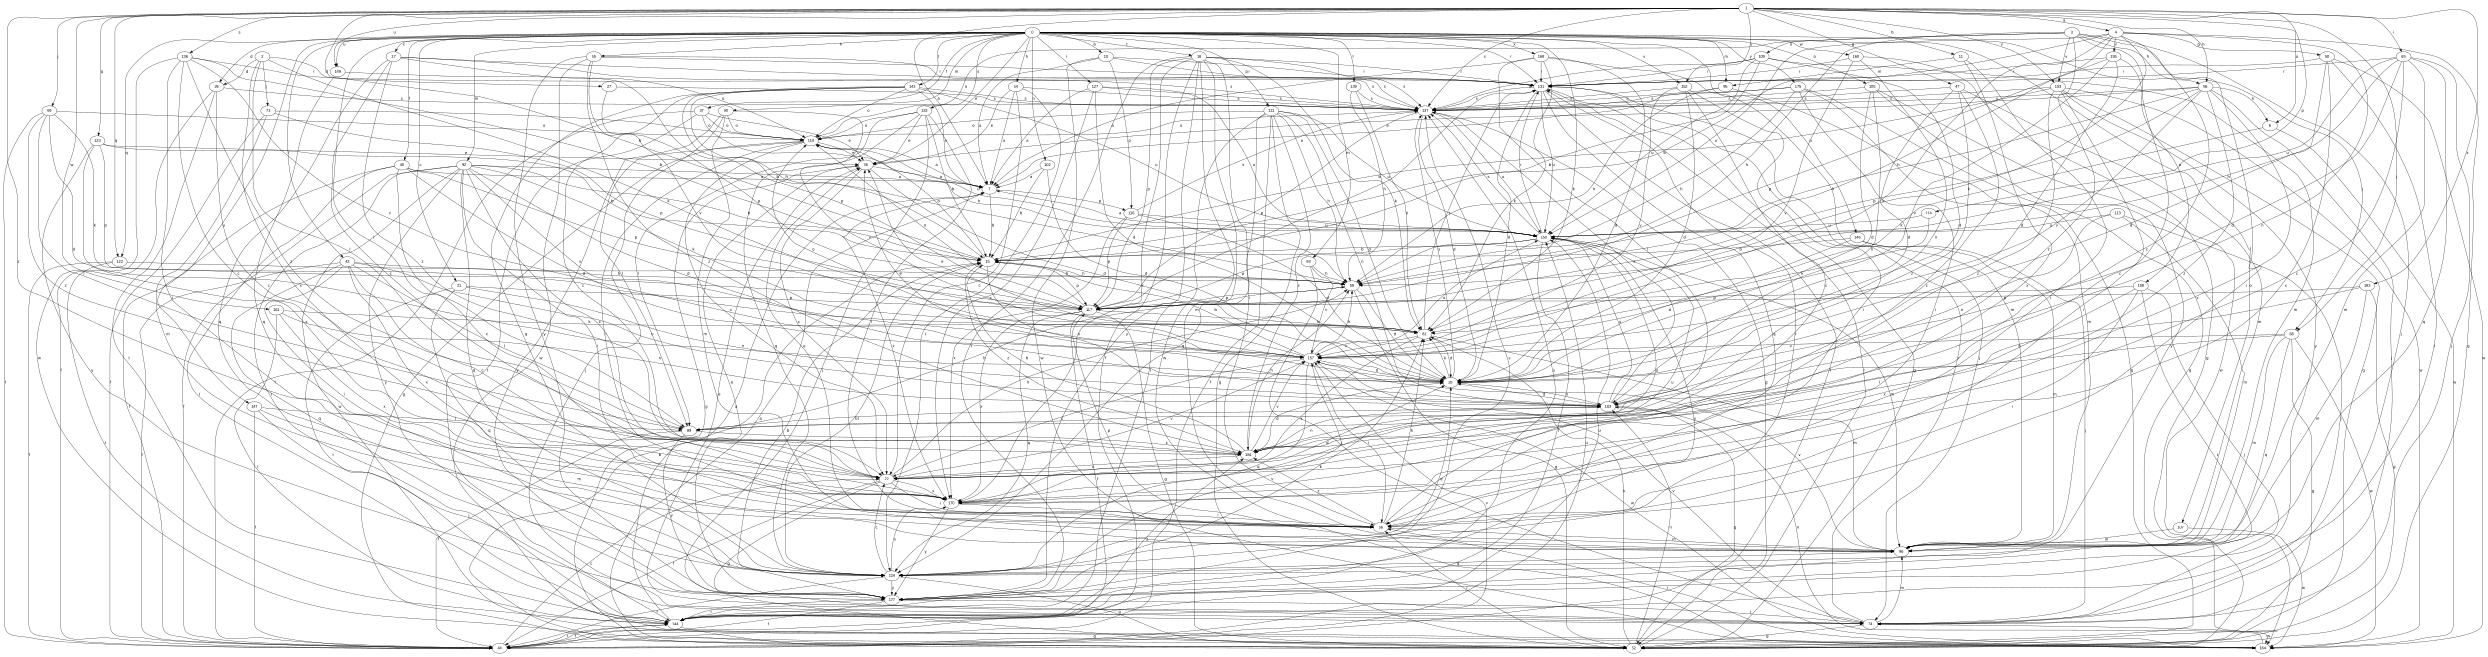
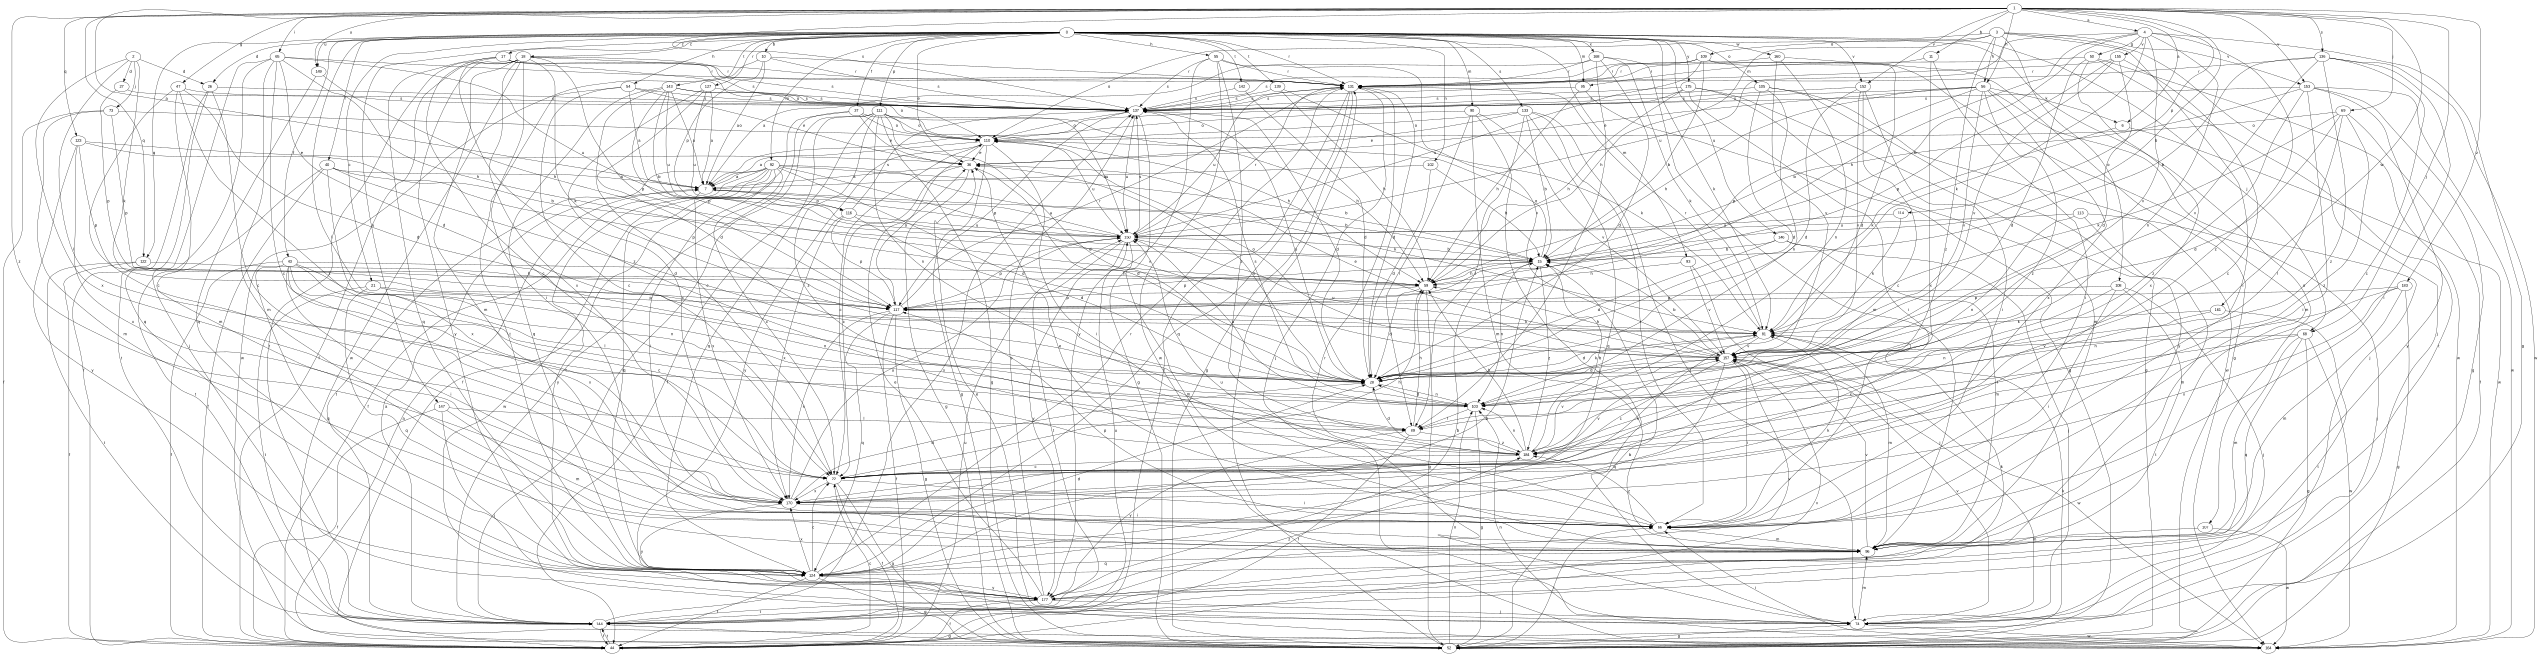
  strict digraph {
    fontname="Liberation Sans"
    node [fontname="Liberation Sans"]
    edge [fontname="Liberation Sans"]
    0
    10
    17
    18
    21
    26
    36
    37
    40
    43
    54
    55
    68
    81
    89
    90
    92
    93
    95
    102
    105
    107
    111
    122
    127
    131
    133
    139
+   142
    143
    146
    147
    149
    152
    160
    168
    175
    7
    137
    164
    116
    110
    184
    22
    124
    170
    66
    117
    44
    96
    144
    177
    103
    52
    28
    59
    157
    74
    15
    150
    113
    1
    4
    6
    11
    47
    56
    65
    69
    114
    123
    136
    153
    161
    183
    50
    155
    2
    27
    73
    3
    108
    109
    0 -> 10 [label=b]
    0 -> 17 [label=c]
    0 -> 18 [label=c]
    0 -> 21 [label=c]
    0 -> 26 [label=d]
    0 -> 36 [label=e]
    0 -> 37 [label=f]
    0 -> 40 [label=f]
    0 -> 43 [label=f]
    0 -> 54 [label=h]
    0 -> 55 [label=h]
    0 -> 68 [label=j]
    0 -> 81 [label=k]
    0 -> 89 [label=l]
    0 -> 90 [label=m]
    0 -> 92 [label=m]
    0 -> 93 [label=m]
    0 -> 95 [label=m]
    0 -> 102 [label=n]
    0 -> 105 [label=o]
    0 -> 107 [label=o]
    0 -> 111 [label=p]
    0 -> 122 [label=q]
    0 -> 127 [label=r]
    0 -> 131 [label=r]
    0 -> 133 [label=s]
    0 -> 139 [label=t]
+   0 -> 142 [label=t]
    0 -> 143 [label=t]
    0 -> 146 [label=u]
    0 -> 147 [label=u]
    0 -> 149 [label=u]
    0 -> 152 [label=v]
    0 -> 160 [label=w]
    0 -> 168 [label=x]
    0 -> 175 [label=y]
    10 -> 131 [label=r]
    10 -> 7 [label=a]
    10 -> 137 [label=s]
    10 -> 164 [label=w]
    10 -> 116 [label=p]
    17 -> 131 [label=r]
    17 -> 137 [label=s]
    17 -> 110 [label=o]
    17 -> 184 [label=z]
    17 -> 22 [label=c]
    17 -> 124 [label=q]
    18 -> 81 [label=k]
    18 -> 131 [label=r]
    18 -> 137 [label=s]
    18 -> 164 [label=w]
    18 -> 170 [label=x]
    18 -> 66 [label=i]
    18 -> 117 [label=p]
    18 -> 44 [label=f]
    18 -> 96 [label=m]
    18 -> 144 [label=t]
    18 -> 177 [label=y]
    21 -> 124 [label=q]
    21 -> 117 [label=p]
    21 -> 144 [label=t]
    21 -> 103 [label=n]
    26 -> 137 [label=s]
    26 -> 22 [label=c]
    26 -> 44 [label=f]
    26 -> 144 [label=t]
    36 -> 7 [label=a]
    36 -> 22 [label=c]
    36 -> 52 [label=g]
    36 -> 28 [label=d]
    37 -> 36 [label=e]
    37 -> 110 [label=o]
    37 -> 44 [label=f]
    37 -> 144 [label=t]
    37 -> 59 [label=h]
    40 -> 7 [label=a]
    40 -> 170 [label=x]
    40 -> 117 [label=p]
    40 -> 44 [label=f]
    40 -> 144 [label=t]
    40 -> 28 [label=d]
    43 -> 89 [label=l]
    43 -> 22 [label=c]
    43 -> 124 [label=q]
    43 -> 170 [label=x]
    43 -> 66 [label=i]
    43 -> 44 [label=f]
    43 -> 103 [label=n]
    43 -> 59 [label=h]
    54 -> 36 [label=e]
    54 -> 7 [label=a]
    54 -> 137 [label=s]
    54 -> 22 [label=c]
    54 -> 124 [label=t]
    55 -> 131 [label=r]
    55 -> 137 [label=s]
    55 -> 164 [label=w]
    55 -> 184 [label=z]
    55 -> 177 [label=y]
    55 -> 157 [label=v]
    68 -> 89 [label=l]
    68 -> 164 [label=w]
    68 -> 124 [label=q]
    68 -> 96 [label=m]
    68 -> 52 [label=g]
    68 -> 157 [label=v]
    81 -> 131 [label=r]
    81 -> 170 [label=x]
    81 -> 96 [label=m]
    81 -> 28 [label=d]
    81 -> 157 [label=v]
    89 -> 184 [label=z]
    89 -> 44 [label=f]
    89 -> 177 [label=y]
    89 -> 59 [label=h]
    90 -> 89 [label=l]
    90 -> 110 [label=o]
    90 -> 96 [label=m]
    90 -> 157 [label=v]
    90 -> 74 [label=j]
    92 -> 81 [label=k]
    92 -> 7 [label=a]
    92 -> 164 [label=w]
    92 -> 22 [label=c]
    92 -> 124 [label=q]
    92 -> 66 [label=i]
    92 -> 44 [label=f]
    92 -> 144 [label=t]
    92 -> 177 [label=y]
    92 -> 28 [label=d]
    92 -> 157 [label=v]
    92 -> 15 [label=b]
    93 -> 59 [label=h]
    93 -> 157 [label=v]
    93 -> 74 [label=j]
    95 -> 137 [label=s]
    95 -> 52 [label=g]
    95 -> 59 [label=h]
    102 -> 7 [label=a]
    102 -> 28 [label=d]
    102 -> 15 [label=b]
    105 -> 137 [label=s]
    105 -> 164 [label=w]
    105 -> 177 [label=y]
    105 -> 103 [label=n]
    105 -> 28 [label=d]
    107 -> 164 [label=w]
    107 -> 96 [label=m]
    111 -> 110 [label=o]
    111 -> 184 [label=z]
    111 -> 124 [label=q]
    111 -> 44 [label=f]
    111 -> 144 [label=t]
    111 -> 103 [label=n]
    111 -> 52 [label=g]
    111 -> 28 [label=d]
    111 -> 59 [label=h]
    111 -> 150 [label=u]
    122 -> 44 [label=f]
    122 -> 144 [label=t]
    122 -> 59 [label=h]
    127 -> 7 [label=a]
    127 -> 137 [label=s]
    127 -> 170 [label=x]
    127 -> 28 [label=d]
    127 -> 150 [label=u]
    131 -> 137 [label=s]
    131 -> 124 [label=q]
    131 -> 44 [label=f]
    131 -> 52 [label=g]
    131 -> 28 [label=d]
    131 -> 74 [label=j]
    131 -> 150 [label=u]
    133 -> 36 [label=e]
    133 -> 89 [label=l]
    133 -> 110 [label=o]
    133 -> 124 [label=q]
    133 -> 66 [label=i]
    133 -> 74 [label=j]
    133 -> 15 [label=b]
    139 -> 81 [label=k]
    139 -> 137 [label=s]
    139 -> 59 [label=h]
+   142 -> 137 [label=s]
+   142 -> 28 [label=d]
    143 -> 7 [label=a]
    143 -> 137 [label=s]
    143 -> 110 [label=o]
    143 -> 22 [label=c]
    143 -> 124 [label=q]
    143 -> 117 [label=p]
    143 -> 15 [label=b]
    143 -> 150 [label=u]
    146 -> 96 [label=m]
    146 -> 28 [label=d]
    146 -> 74 [label=j]
    146 -> 15 [label=b]
    147 -> 89 [label=l]
    147 -> 44 [label=f]
    147 -> 96 [label=m]
    147 -> 74 [label=j]
    149 -> 124 [label=q]
    149 -> 59 [label=h]
    152 -> 137 [label=s]
    152 -> 22 [label=c]
    152 -> 66 [label=i]
    152 -> 28 [label=d]
    152 -> 157 [label=v]
    160 -> 131 [label=r]
    160 -> 103 [label=n]
    160 -> 52 [label=g]
    160 -> 157 [label=v]
    168 -> 81 [label=k]
    168 -> 89 [label=l]
    168 -> 131 [label=r]
    168 -> 7 [label=a]
    168 -> 96 [label=m]
    168 -> 28 [label=d]
    175 -> 7 [label=a]
    175 -> 137 [label=s]
    175 -> 66 [label=i]
    175 -> 96 [label=m]
    175 -> 52 [label=g]
    175 -> 59 [label=h]
    7 -> 116 [label=p]
    7 -> 170 [label=x]
    7 -> 15 [label=b]
    137 -> 110 [label=o]
    137 -> 117 [label=p]
    137 -> 52 [label=g]
    137 -> 28 [label=d]
    137 -> 150 [label=u]
    164 -> 66 [label=i]
    164 -> 103 [label=n]
    116 -> 137 [label=s]
    116 -> 170 [label=x]
    116 -> 117 [label=p]
    116 -> 28 [label=d]
    116 -> 150 [label=u]
    110 -> 36 [label=e]
    110 -> 7 [label=a]
    110 -> 22 [label=c]
    110 -> 66 [label=i]
    110 -> 177 [label=y]
    110 -> 52 [label=g]
    110 -> 150 [label=u]
    184 -> 22 [label=c]
    184 -> 103 [label=n]
    184 -> 28 [label=d]
    184 -> 59 [label=h]
    184 -> 157 [label=v]
    184 -> 15 [label=b]
    22 -> 170 [label=x]
    22 -> 66 [label=i]
    22 -> 44 [label=f]
    22 -> 52 [label=g]
    22 -> 59 [label=h]
    22 -> 157 [label=v]
    124 -> 131 [label=r]
    124 -> 22 [label=c]
    124 -> 170 [label=x]
    124 -> 44 [label=f]
    124 -> 177 [label=y]
    124 -> 52 [label=g]
    124 -> 28 [label=d]
    124 -> 15 [label=b]
    170 -> 66 [label=i]
    170 -> 177 [label=y]
    170 -> 28 [label=d]
    170 -> 150 [label=u]
    66 -> 36 [label=e]
    66 -> 81 [label=k]
    66 -> 184 [label=z]
    66 -> 96 [label=m]
    66 -> 150 [label=u]
    117 -> 81 [label=k]
    117 -> 131 [label=r]
    117 -> 110 [label=o]
    117 -> 124 [label=q]
    117 -> 170 [label=x]
    117 -> 44 [label=f]
    117 -> 52 [label=g]
    44 -> 22 [label=c]
    44 -> 144 [label=t]
    44 -> 157 [label=v]
    44 -> 150 [label=u]
    96 -> 124 [label=q]
    96 -> 117 [label=p]
    96 -> 157 [label=v]
    144 -> 7 [label=a]
    144 -> 137 [label=s]
    144 -> 184 [label=z]
    144 -> 44 [label=f]
    144 -> 52 [label=g]
    144 -> 150 [label=u]
    177 -> 36 [label=e]
    177 -> 81 [label=k]
    177 -> 137 [label=s]
    177 -> 44 [label=f]
    177 -> 144 [label=t]
    177 -> 157 [label=v]
    177 -> 74 [label=j]
    177 -> 15 [label=b]
    103 -> 89 [label=l]
    103 -> 137 [label=s]
    103 -> 52 [label=g]
    103 -> 28 [label=d]
    103 -> 150 [label=u]
    52 -> 81 [label=k]
    52 -> 131 [label=r]
    52 -> 7 [label=a]
    52 -> 66 [label=i]
    52 -> 103 [label=n]
    52 -> 15 [label=b]
    28 -> 36 [label=e]
    28 -> 81 [label=k]
    28 -> 137 [label=s]
    28 -> 103 [label=n]
    59 -> 117 [label=p]
    59 -> 52 [label=g]
    59 -> 28 [label=d]
    157 -> 36 [label=e]
    157 -> 164 [label=w]
    157 -> 110 [label=o]
    157 -> 22 [label=c]
    157 -> 124 [label=q]
    157 -> 66 [label=i]
    157 -> 28 [label=d]
    157 -> 59 [label=h]
    157 -> 15 [label=b]
    157 -> 150 [label=u]
    74 -> 36 [label=e]
    74 -> 131 [label=r]
    74 -> 164 [label=w]
    74 -> 96 [label=m]
    74 -> 52 [label=g]
    74 -> 157 [label=v]
    15 -> 110 [label=o]
    15 -> 184 [label=z]
    15 -> 117 [label=p]
    15 -> 103 [label=n]
    15 -> 59 [label=h]
    150 -> 131 [label=r]
    150 -> 7 [label=a]
    150 -> 137 [label=s]
    150 -> 117 [label=p]
    150 -> 96 [label=m]
    150 -> 144 [label=t]
    150 -> 177 [label=y]
    150 -> 15 [label=b]
    113 -> 96 [label=m]
    113 -> 103 [label=n]
    113 -> 74 [label=j]
    113 -> 150 [label=u]
    1 -> 68 [label=j]
    1 -> 122 [label=q]
    1 -> 149 [label=u]
    1 -> 152 [label=v]
    1 -> 7 [label=a]
    1 -> 137 [label=s]
    1 -> 170 [label=z]
    1 -> 15 [label=b]
    1 -> 4 [label=a]
    1 -> 6 [label=a]
    1 -> 11 [label=b]
    1 -> 47 [label=g]
    1 -> 56 [label=h]
    1 -> 65 [label=i]
    1 -> 69 [label=j]
    1 -> 114 [label=p]
    1 -> 123 [label=q]
    1 -> 136 [label=s]
    1 -> 153 [label=v]
    1 -> 161 [label=w]
    1 -> 183 [label=z]
    4 -> 81 [label=k]
    4 -> 184 [label=z]
    4 -> 103 [label=n]
    4 -> 52 [label=g]
    4 -> 59 [label=h]
    4 -> 157 [label=v]
    4 -> 15 [label=b]
    4 -> 150 [label=u]
    4 -> 50 [label=g]
    4 -> 155 [label=v]
    6 -> 81 [label=k]
    6 -> 164 [label=w]
    11 -> 95 [label=m]
    11 -> 170 [label=x]
    11 -> 66 [label=i]
    47 -> 137 [label=s]
    47 -> 184 [label=z]
    47 -> 22 [label=c]
    47 -> 96 [label=m]
    47 -> 28 [label=d]
    56 -> 36 [label=e]
    56 -> 137 [label=s]
    56 -> 184 [label=z]
    56 -> 170 [label=x]
    56 -> 117 [label=p]
    56 -> 59 [label=h]
    56 -> 157 [label=v]
    56 -> 74 [label=j]
    56 -> 6 [label=k]
    65 -> 131 [label=r]
    65 -> 22 [label=c]
    65 -> 124 [label=q]
    65 -> 96 [label=m]
    65 -> 28 [label=d]
    65 -> 59 [label=h]
    65 -> 74 [label=j]
    65 -> 150 [label=u]
    69 -> 81 [label=k]
    69 -> 89 [label=l]
    69 -> 110 [label=o]
    69 -> 184 [label=z]
    69 -> 44 [label=f]
    69 -> 28 [label=d]
    114 -> 81 [label=k]
    114 -> 150 [label=u]
    123 -> 36 [label=e]
    123 -> 170 [label=x]
    123 -> 117 [label=p]
    123 -> 177 [label=y]
    123 -> 15 [label=b]
    136 -> 131 [label=r]
    136 -> 164 [label=w]
    136 -> 184 [label=z]
    136 -> 22 [label=c]
    136 -> 66 [label=i]
    136 -> 157 [label=v]
    136 -> 15 [label=b]
    153 -> 137 [label=s]
    153 -> 164 [label=w]
    153 -> 184 [label=z]
    153 -> 66 [label=i]
    153 -> 177 [label=y]
    153 -> 52 [label=g]
    153 -> 15 [label=b]
    161 -> 81 [label=k]
    161 -> 144 [label=t]
    161 -> 103 [label=n]
-   161 -> 170 [label=x]
+   183 -> 170 [label=x]
    183 -> 117 [label=p]
    183 -> 96 [label=m]
    183 -> 103 [label=n]
    183 -> 52 [label=g]
    50 -> 131 [label=r]
    50 -> 164 [label=w]
    50 -> 170 [label=x]
    50 -> 144 [label=t]
    50 -> 28 [label=d]
    155 -> 131 [label=r]
    155 -> 22 [label=c]
    155 -> 117 [label=p]
    155 -> 28 [label=d]
    155 -> 157 [label=v]
    2 -> 26 [label=d]
    2 -> 81 [label=k]
    2 -> 89 [label=l]
    2 -> 170 [label=x]
    2 -> 27 [label=d]
    2 -> 73 [label=j]
    27 -> 137 [label=s]
    27 -> 117 [label=p]
    73 -> 110 [label=o]
    73 -> 117 [label=p]
    73 -> 44 [label=f]
    73 -> 96 [label=m]
    3 -> 110 [label=o]
    3 -> 184 [label=z]
    3 -> 66 [label=i]
    3 -> 59 [label=h]
    3 -> 74 [label=j]
    3 -> 56 [label=h]
    3 -> 153 [label=v]
    3 -> 108 [label=o]
    3 -> 109 [label=o]
    108 -> 170 [label=x]
    108 -> 66 [label=i]
    108 -> 117 [label=p]
    108 -> 144 [label=t]
    108 -> 74 [label=j]
    109 -> 131 [label=r]
    109 -> 137 [label=s]
    109 -> 96 [label=m]
    109 -> 28 [label=d]
    109 -> 15 [label=b]
    109 -> 150 [label=u]
  }
